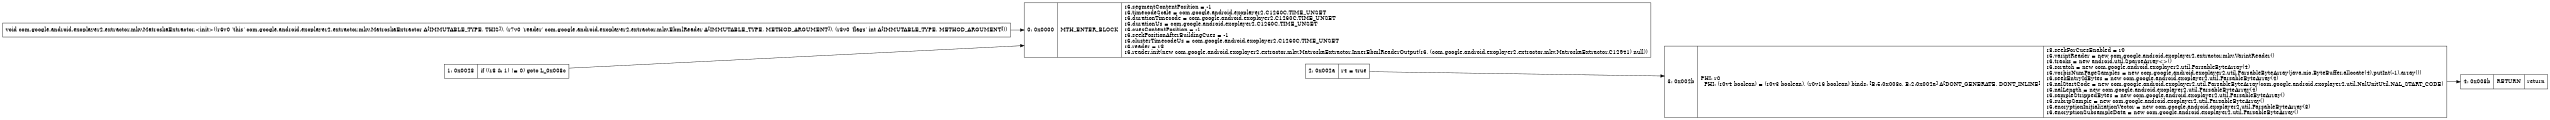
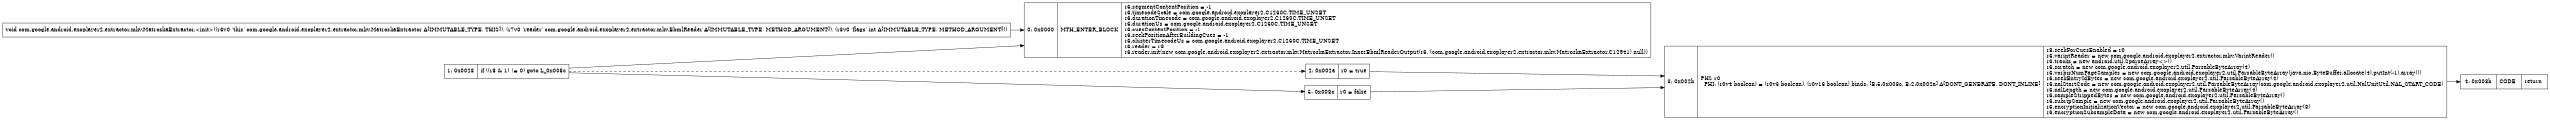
  digraph {
    rankdir=LR
    node [shape=record]
    n1 [label="{0\:\ 0x0000|MTH_ENTER_BLOCK\l|r6.segmentContentPosition = \-1\lr6.timecodeScale = com.google.android.exoplayer2.C1260C.TIME_UNSET\lr6.durationTimecode = com.google.android.exoplayer2.C1260C.TIME_UNSET\lr6.durationUs = com.google.android.exoplayer2.C1260C.TIME_UNSET\lr6.cuesContentPosition = \-1\lr6.seekPositionAfterBuildingCues = \-1\lr6.clusterTimecodeUs = com.google.android.exoplayer2.C1260C.TIME_UNSET\lr6.reader = r8\lr6.reader.init(new com.google.android.exoplayer2.extractor.mkv.MatroskaExtractor.InnerEbmlReaderOutput(r6, (com.google.android.exoplayer2.extractor.mkv.MatroskaExtractor.C12941) null))\l}"]
    n2 [label="{1\:\ 0x0028|if ((r8 & 1) != 0) goto L_0x008c\l}"]
-   n3 [label="{2\:\ 0x002a|r4 = true\l}"]
+   n3 [label="{2\:\ 0x002a|r0 = true\l}"]
+   n4 [label="{5\:\ 0x008c|r0 = false\l}"]
    n5 [label="{3\:\ 0x002b|PHI: r0 \l  PHI: (r0v4 boolean) = (r0v3 boolean), (r0v16 boolean) binds: [B:5:0x008c, B:2:0x002a] A[DONT_GENERATE, DONT_INLINE]\l|r8.seekForCuesEnabled = r0\lr6.varintReader = new com.google.android.exoplayer2.extractor.mkv.VarintReader()\lr6.tracks = new android.util.SparseArray\<\>()\lr6.scratch = new com.google.android.exoplayer2.util.ParsableByteArray(4)\lr6.vorbisNumPageSamples = new com.google.android.exoplayer2.util.ParsableByteArray(java.nio.ByteBuffer.allocate(4).putInt(\-1).array())\lr6.seekEntryIdBytes = new com.google.android.exoplayer2.util.ParsableByteArray(4)\lr6.nalStartCode = new com.google.android.exoplayer2.util.ParsableByteArray(com.google.android.exoplayer2.util.NalUnitUtil.NAL_START_CODE)\lr6.nalLength = new com.google.android.exoplayer2.util.ParsableByteArray(4)\lr6.sampleStrippedBytes = new com.google.android.exoplayer2.util.ParsableByteArray()\lr6.subripSample = new com.google.android.exoplayer2.util.ParsableByteArray()\lr6.encryptionInitializationVector = new com.google.android.exoplayer2.util.ParsableByteArray(8)\lr6.encryptionSubsampleData = new com.google.android.exoplayer2.util.ParsableByteArray()\l}"]
-   n6 [label="{4\:\ 0x008b|RETURN\l|return\l}"]
+   n6 [label="{4\:\ 0x008b|CODE\l|return\l}"]
    n7 [label="{void com.google.android.exoplayer2.extractor.mkv.MatroskaExtractor.\<init\>((r6v0 'this' com.google.android.exoplayer2.extractor.mkv.MatroskaExtractor A[IMMUTABLE_TYPE, THIS]), (r7v0 'reader' com.google.android.exoplayer2.extractor.mkv.EbmlReader A[IMMUTABLE_TYPE, METHOD_ARGUMENT]), (r8v0 'flags' int A[IMMUTABLE_TYPE, METHOD_ARGUMENT])) }"]
    n2 -> n1
+   n2 -> n3 [style=dashed]
+   n2 -> n4
    n3 -> n5
+   n4 -> n5
    n5 -> n6
    n7 -> n1
  }
